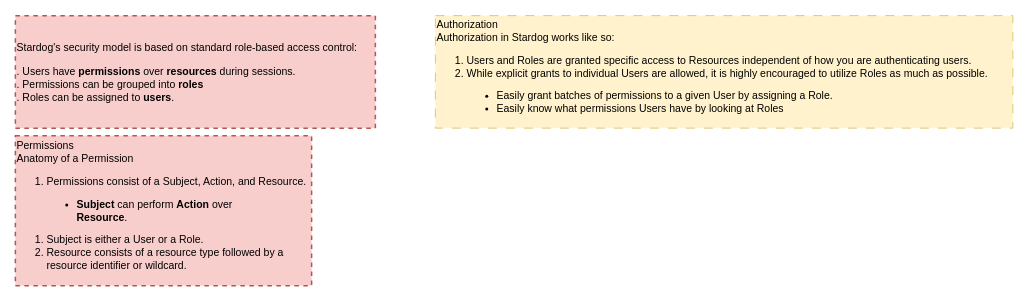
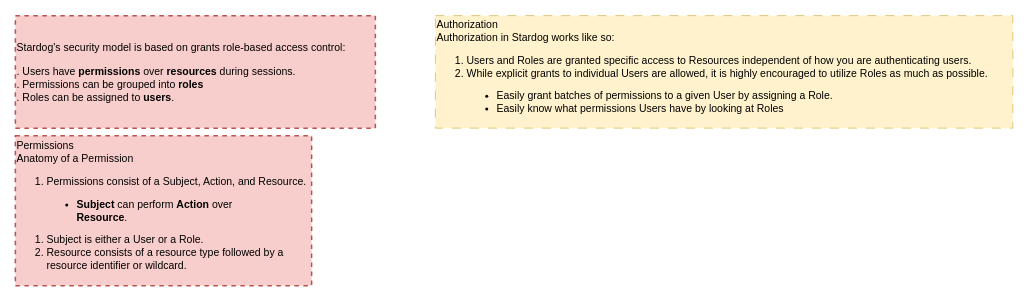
  <mxCell id="0" />
  <mxCell id="1" parent="0" />
- <mxCell id="2" value="&lt;div style=&quot;font-size: 14px;&quot;&gt;Stardog's security model is based on standard role-based access control:&lt;/div&gt;&lt;div style=&quot;font-size: 14px;&quot;&gt;&lt;br style=&quot;font-size: 14px;&quot;&gt;&lt;/div&gt;&lt;div&gt;. Users have &lt;b&gt;permissions &lt;/b&gt;over &lt;b&gt;resources &lt;/b&gt;during sessions.&lt;/div&gt;&lt;div&gt;. Permissions can be grouped into &lt;b&gt;roles &lt;/b&gt;&lt;br&gt;&lt;/div&gt;&lt;div&gt;. Roles can be assigned to &lt;b&gt;users&lt;/b&gt;.&lt;br&gt;&lt;/div&gt;" style="text;html=1;align=left;verticalAlign=middle;whiteSpace=wrap;rounded=0;fontSize=14;strokeWidth=2;fillColor=#f8cecc;strokeColor=#b85450;dashed=1;" vertex="1" parent="1"><mxGeometry y="20" width="480" height="150" as="geometry" x="20" /></mxCell>
+ <mxCell id="2" value="&lt;div style=&quot;font-size: 14px;&quot;&gt;Stardog's security model is based on grants role-based access control:&lt;/div&gt;&lt;div style=&quot;font-size: 14px;&quot;&gt;&lt;br style=&quot;font-size: 14px;&quot;&gt;&lt;/div&gt;&lt;div&gt;. Users have &lt;b&gt;permissions &lt;/b&gt;over &lt;b&gt;resources &lt;/b&gt;during sessions.&lt;/div&gt;&lt;div&gt;. Permissions can be grouped into &lt;b&gt;roles &lt;/b&gt;&lt;br&gt;&lt;/div&gt;&lt;div&gt;. Roles can be assigned to &lt;b&gt;users&lt;/b&gt;.&lt;br&gt;&lt;/div&gt;" style="text;html=1;align=left;verticalAlign=middle;whiteSpace=wrap;rounded=0;fontSize=14;strokeWidth=2;fillColor=#f8cecc;strokeColor=#b85450;dashed=1;" vertex="1" parent="1"><mxGeometry y="20" width="480" height="150" as="geometry" x="20" /></mxCell>
  <mxCell id="3" value="&lt;div&gt;Authorization&lt;/div&gt;&lt;div&gt;Authorization in Stardog works like so:&lt;/div&gt;&lt;div&gt;&lt;ol&gt;&lt;li&gt;Users and Roles are granted specific access to Resources independent of how you are authenticating users.&lt;/li&gt;&lt;li&gt;While explicit grants to individual Users are allowed, it is highly encouraged to utilize Roles as much as possible.&lt;/li&gt;&lt;/ol&gt;&lt;blockquote&gt;&lt;ul&gt;&lt;li&gt;Easily grant batches of permissions to a given User by assigning a Role.&lt;/li&gt;&lt;li&gt;Easily know what permissions Users have by looking at Roles&lt;br&gt;&lt;/li&gt;&lt;/ul&gt;&lt;/blockquote&gt;&lt;/div&gt;" style="text;html=1;align=left;verticalAlign=middle;whiteSpace=wrap;rounded=0;fontSize=14;dashed=1;dashPattern=12 12;strokeColor=#d6b656;fillColor=#fff2cc;" vertex="1" parent="1"><mxGeometry x="580" y="20" width="770" height="150" as="geometry" /></mxCell>
  <mxCell id="4" value="&lt;div&gt;Permissions &lt;br&gt;&lt;/div&gt;&lt;div&gt;Anatomy of a Permission&lt;/div&gt;&lt;div&gt;&lt;ol&gt;&lt;li&gt;Permissions consist of a Subject, Action, and Resource.&lt;/li&gt;&lt;/ol&gt;&lt;blockquote&gt;&lt;ul&gt;&lt;li&gt;&lt;b&gt;Subject &lt;/b&gt;can perform &lt;b&gt;Action &lt;/b&gt;over &lt;b&gt;Resource&lt;/b&gt;.&lt;br&gt;&lt;/li&gt;&lt;/ul&gt;&lt;/blockquote&gt;&lt;ol&gt;&lt;li&gt;Subject is either a User or a Role.&lt;/li&gt;&lt;li&gt;Resource consists of a resource type followed by a resource identifier or wildcard.&lt;br&gt;&lt;/li&gt;&lt;/ol&gt;&lt;/div&gt;" style="text;html=1;align=left;verticalAlign=middle;whiteSpace=wrap;rounded=0;fontSize=14;strokeWidth=2;fillColor=#f8cecc;strokeColor=#b85450;dashed=1;" vertex="1" parent="1"><mxGeometry x="20" y="180" width="395" height="200" as="geometry" /></mxCell>
